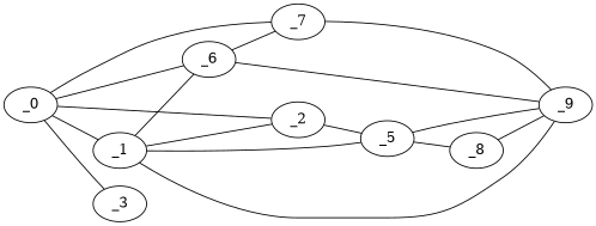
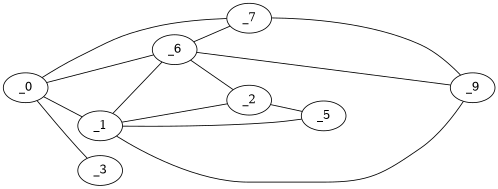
  graph {
    rankdir=LR
    node [x=57]
    edge [valence=2]
    _0 [x=56 y=35]
    _1 [y=55]
    _2 [y=126]
    _3 [x=67 y=2]
    _6 [x=76 y=53]
    _7 [x=77 y=34]
    _5 [x=75 y=113]
    _9 [x=78 y=66]
-   _8 [x=77 y=119]
    _0 -- _1 [valence=1]
-   _0 -- _2 [valence=1]
+   _6 -- _2 [valence=1]
    _0 -- _3 [valence=1]
    _0 -- _6
    _0 -- _7 [valence=1]
    _1 -- _2
    _1 -- _6
    _1 -- _5
    _1 -- _9
    _2 -- _5 [valence=1]
    _6 -- _7
    _6 -- _9
    _7 -- _9 [valence=1]
-   _5 -- _9
-   _5 -- _8
-   _8 -- _9 [valence=1]
  }
